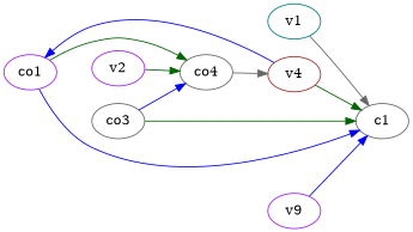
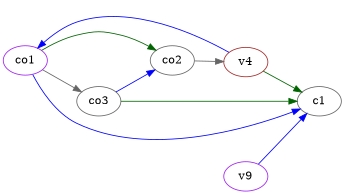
  strict digraph {
    rankdir=LR
    node [color=gray40]
    edge [color=darkgreen weight=1]
-   v1 [color=teal]
    c1
-   v2 [color=purple]
-   co2 [label=co4]
+   co2
    co1 [color=purple]
    co3
    v4 [color=brown]
    n8 [color=purple label=v9]
-   v1 -> c1 [color=gray40]
-   v2 -> co2
    co2 -> v4 [color=gray40]
    co1 -> c1 [color=blue]
    co1 -> co2
+   co1 -> co3 [color=gray40]
    co3 -> c1
    co3 -> co2 [color=blue]
    v4 -> c1
    v4 -> co1 [color=blue]
    n8 -> c1 [color=blue]
  }
